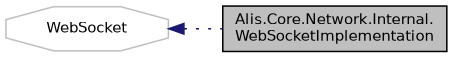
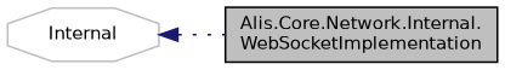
  digraph {
    rankdir=LR
    node [fontname=Helvetica fontsize=10 style=filled]
    n1 [color=black fillcolor=grey75 fontcolor=black height=0.2 label="Alis.Core.Network.Internal.\lWebSocketImplementation" shape=box width=0.4]
-   n2 [color=grey75 fillcolor=white height=0.2 label=WebSocket shape=octagon width=0.4]
+   n2 [color=grey75 fillcolor=white height=0.2 label=Internal shape=octagon width=0.4]
    n2 -> n1 [color=midnightblue dir=back fontname=Helvetica fontsize=10 labelfontname=Helvetica labelfontsize=10 style=dotted]
  }
